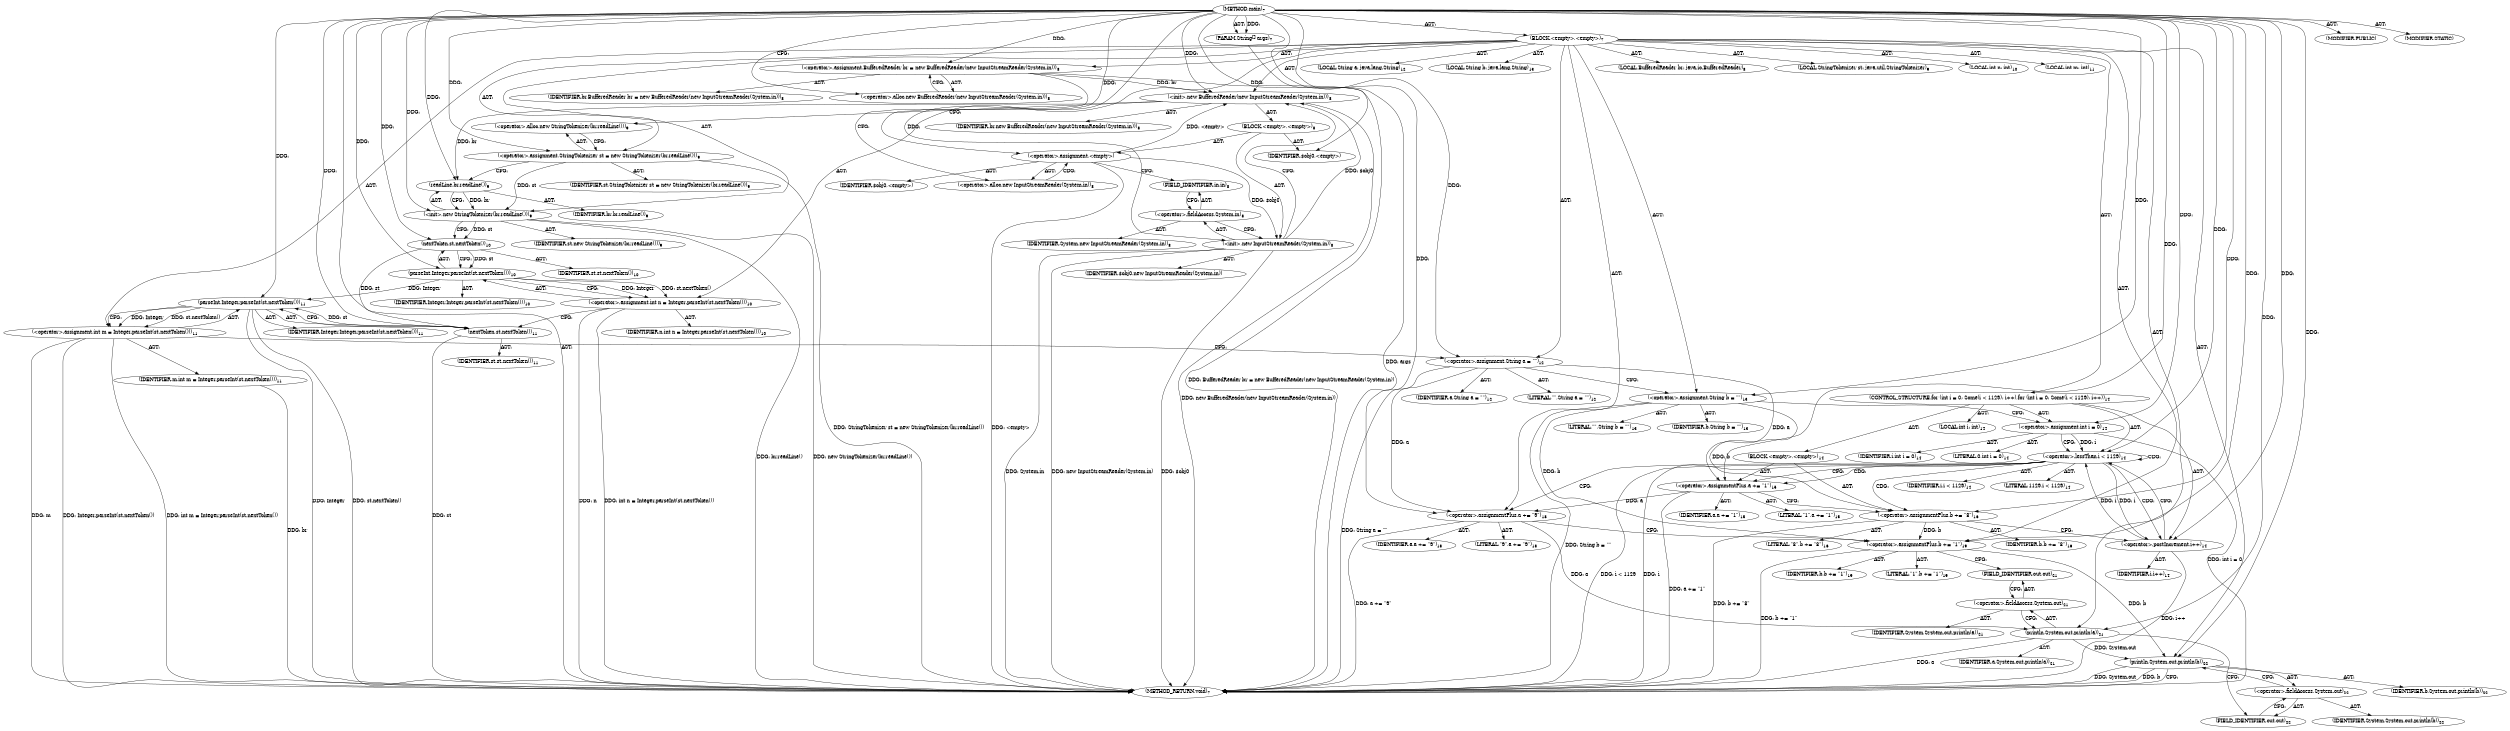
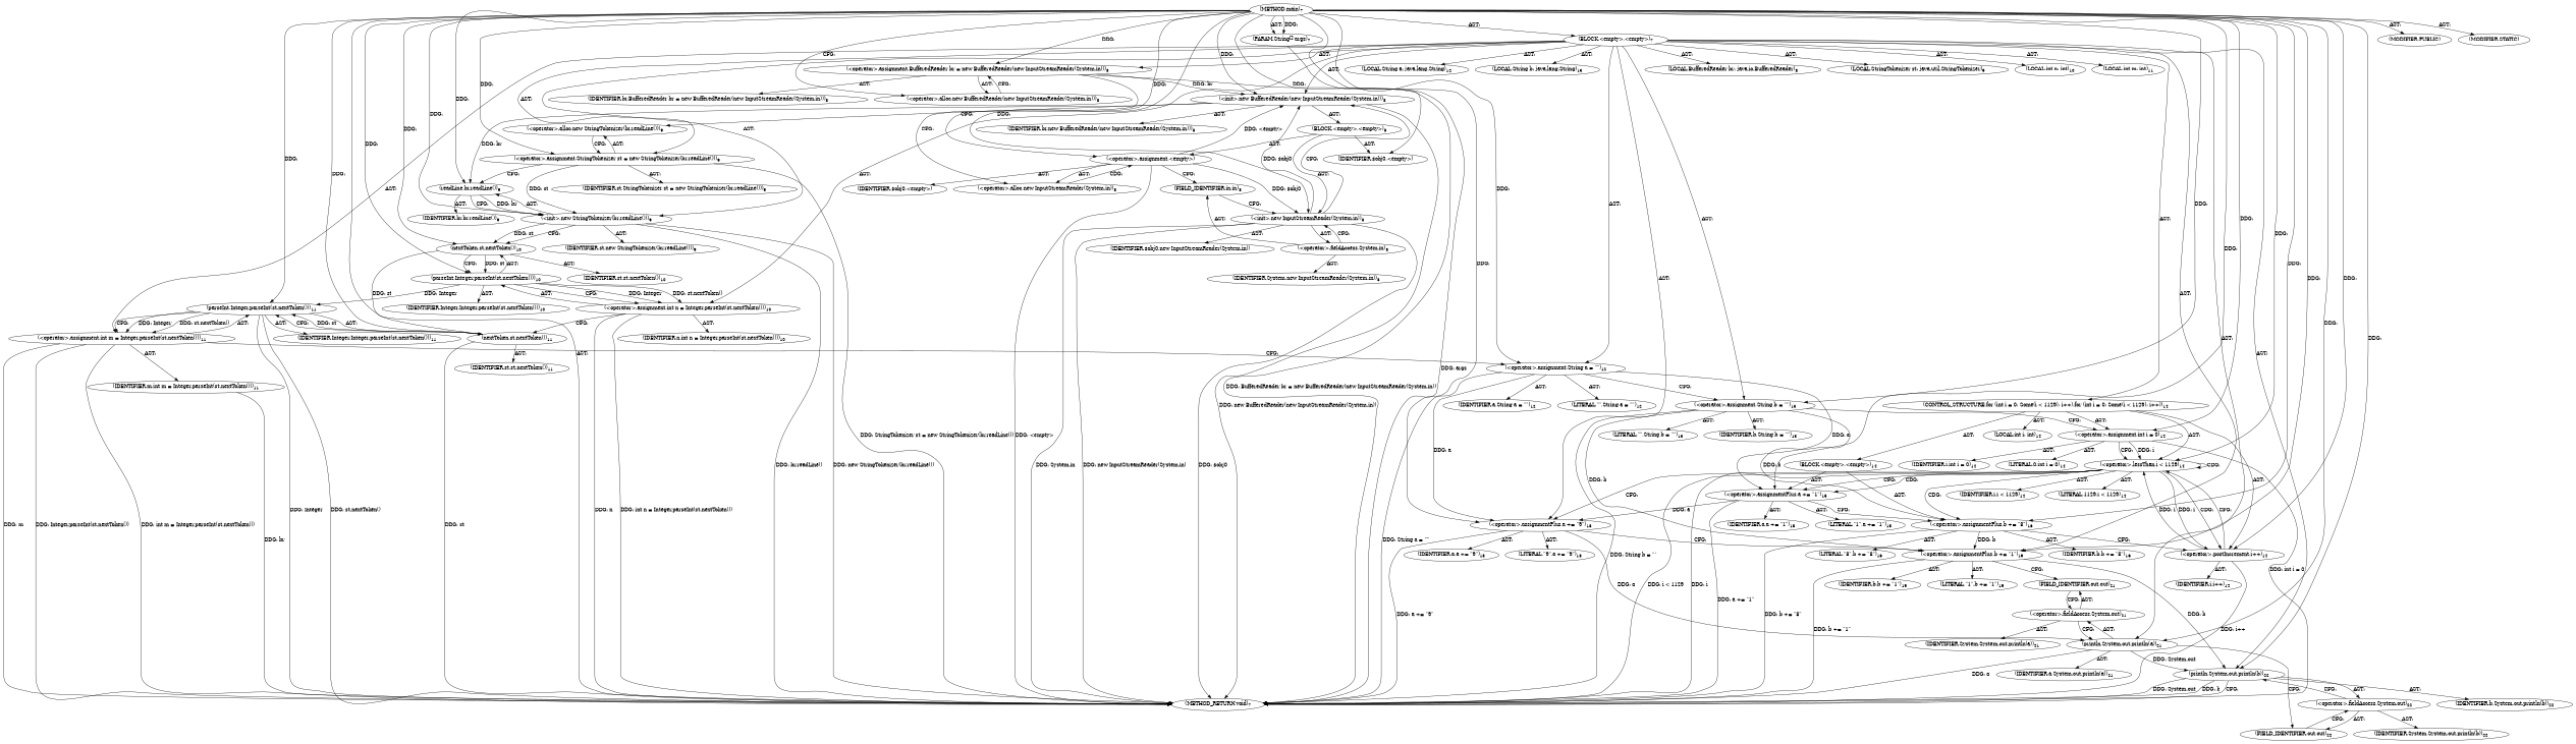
  digraph {
    n1 [label=<(METHOD,main)<SUB>7</SUB>>]
    n2 [label=<(PARAM,String[] args)<SUB>7</SUB>>]
    n3 [label=<(BLOCK,&lt;empty&gt;,&lt;empty&gt;)<SUB>7</SUB>>]
    n4 [label=<(&lt;operator&gt;.assignment,BufferedReader br = new BufferedReader(new InputStreamReader(System.in)))<SUB>8</SUB>>]
    n5 [label=<(&lt;operator&gt;.alloc,new BufferedReader(new InputStreamReader(System.in)))<SUB>8</SUB>>]
    n6 [label=<(&lt;init&gt;,new BufferedReader(new InputStreamReader(System.in)))<SUB>8</SUB>>]
    n7 [label=<(&lt;operator&gt;.assignment,&lt;empty&gt;)>]
    n8 [label=<(&lt;init&gt;,new InputStreamReader(System.in))<SUB>8</SUB>>]
    n9 [label=<(IDENTIFIER,$obj0,&lt;empty&gt;)>]
    n10 [label=<(&lt;operator&gt;.assignment,StringTokenizer st = new StringTokenizer(br.readLine()))<SUB>9</SUB>>]
    n11 [label=<(&lt;init&gt;,new StringTokenizer(br.readLine()))<SUB>9</SUB>>]
    n12 [label=<(readLine,br.readLine())<SUB>9</SUB>>]
    n13 [label=<(parseInt,Integer.parseInt(st.nextToken()))<SUB>10</SUB>>]
    n14 [label=<(nextToken,st.nextToken())<SUB>10</SUB>>]
    n15 [label=<(parseInt,Integer.parseInt(st.nextToken()))<SUB>11</SUB>>]
    n16 [label=<(nextToken,st.nextToken())<SUB>11</SUB>>]
    n17 [label=<(&lt;operator&gt;.assignment,String a = &quot;&quot;)<SUB>12</SUB>>]
    n18 [label=<(&lt;operator&gt;.assignment,String b = &quot;&quot;)<SUB>13</SUB>>]
    n19 [label=<(&lt;operator&gt;.assignment,int i = 0)<SUB>14</SUB>>]
    n20 [label=<(&lt;operator&gt;.lessThan,i &lt; 1129)<SUB>14</SUB>>]
    n21 [label=<(&lt;operator&gt;.postIncrement,i++)<SUB>14</SUB>>]
    n22 [label=<(&lt;operator&gt;.assignmentPlus,a += &quot;1&quot;)<SUB>15</SUB>>]
    n23 [label=<(&lt;operator&gt;.assignmentPlus,b += &quot;8&quot;)<SUB>16</SUB>>]
    n24 [label=<(&lt;operator&gt;.assignmentPlus,a += &quot;9&quot;)<SUB>18</SUB>>]
    n25 [label=<(&lt;operator&gt;.assignmentPlus,b += &quot;1&quot;)<SUB>19</SUB>>]
    n26 [label=<(println,System.out.println(a))<SUB>21</SUB>>]
    n27 [label=<(println,System.out.println(b))<SUB>22</SUB>>]
    n28 [label=<(MODIFIER,PUBLIC)>]
    n29 [label=<(MODIFIER,STATIC)>]
    n30 [label=<(METHOD_RETURN,void)<SUB>7</SUB>>]
    n31 [label=<(LOCAL,BufferedReader br: java.io.BufferedReader)<SUB>8</SUB>>]
    n32 [label=<(LOCAL,StringTokenizer st: java.util.StringTokenizer)<SUB>9</SUB>>]
    n33 [label=<(LOCAL,int n: int)<SUB>10</SUB>>]
    n34 [label=<(&lt;operator&gt;.assignment,int n = Integer.parseInt(st.nextToken()))<SUB>10</SUB>>]
    n35 [label=<(LOCAL,int m: int)<SUB>11</SUB>>]
    n36 [label=<(&lt;operator&gt;.assignment,int m = Integer.parseInt(st.nextToken()))<SUB>11</SUB>>]
    n37 [label=<(LOCAL,String a: java.lang.String)<SUB>12</SUB>>]
    n38 [label=<(LOCAL,String b: java.lang.String)<SUB>13</SUB>>]
    n39 [label=<(CONTROL_STRUCTURE,for (int i = 0; Some(i &lt; 1129); i++),for (int i = 0; Some(i &lt; 1129); i++))<SUB>14</SUB>>]
    n40 [label=<(IDENTIFIER,br,BufferedReader br = new BufferedReader(new InputStreamReader(System.in)))<SUB>8</SUB>>]
    n41 [label=<(&lt;operator&gt;.alloc,new InputStreamReader(System.in))<SUB>8</SUB>>]
    n42 [label=<(IDENTIFIER,br,new BufferedReader(new InputStreamReader(System.in)))<SUB>8</SUB>>]
    n43 [label=<(BLOCK,&lt;empty&gt;,&lt;empty&gt;)<SUB>8</SUB>>]
    n44 [label=<(&lt;operator&gt;.alloc,new StringTokenizer(br.readLine()))<SUB>9</SUB>>]
    n45 [label=<(IDENTIFIER,$obj0,&lt;empty&gt;)>]
    n46 [label=<(FIELD_IDENTIFIER,in,in)<SUB>8</SUB>>]
    n47 [label=<(IDENTIFIER,$obj0,new InputStreamReader(System.in))>]
    n48 [label=<(&lt;operator&gt;.fieldAccess,System.in)<SUB>8</SUB>>]
    n49 [label=<(IDENTIFIER,st,StringTokenizer st = new StringTokenizer(br.readLine()))<SUB>9</SUB>>]
    n50 [label=<(IDENTIFIER,st,new StringTokenizer(br.readLine()))<SUB>9</SUB>>]
    n51 [label=<(IDENTIFIER,br,br.readLine())<SUB>9</SUB>>]
    n52 [label=<(IDENTIFIER,Integer,Integer.parseInt(st.nextToken()))<SUB>10</SUB>>]
    n53 [label=<(IDENTIFIER,st,st.nextToken())<SUB>10</SUB>>]
    n54 [label=<(IDENTIFIER,Integer,Integer.parseInt(st.nextToken()))<SUB>11</SUB>>]
    n55 [label=<(IDENTIFIER,st,st.nextToken())<SUB>11</SUB>>]
    n56 [label=<(IDENTIFIER,a,String a = &quot;&quot;)<SUB>12</SUB>>]
    n57 [label=<(LITERAL,&quot;&quot;,String a = &quot;&quot;)<SUB>12</SUB>>]
    n58 [label=<(IDENTIFIER,b,String b = &quot;&quot;)<SUB>13</SUB>>]
    n59 [label=<(LITERAL,&quot;&quot;,String b = &quot;&quot;)<SUB>13</SUB>>]
    n60 [label=<(IDENTIFIER,i,int i = 0)<SUB>14</SUB>>]
    n61 [label=<(LITERAL,0,int i = 0)<SUB>14</SUB>>]
    n62 [label=<(IDENTIFIER,i,i &lt; 1129)<SUB>14</SUB>>]
    n63 [label=<(LITERAL,1129,i &lt; 1129)<SUB>14</SUB>>]
    n64 [label=<(IDENTIFIER,i,i++)<SUB>14</SUB>>]
    n65 [label=<(IDENTIFIER,a,a += &quot;1&quot;)<SUB>15</SUB>>]
    n66 [label=<(LITERAL,&quot;1&quot;,a += &quot;1&quot;)<SUB>15</SUB>>]
    n67 [label=<(IDENTIFIER,b,b += &quot;8&quot;)<SUB>16</SUB>>]
    n68 [label=<(LITERAL,&quot;8&quot;,b += &quot;8&quot;)<SUB>16</SUB>>]
    n69 [label=<(IDENTIFIER,a,a += &quot;9&quot;)<SUB>18</SUB>>]
    n70 [label=<(LITERAL,&quot;9&quot;,a += &quot;9&quot;)<SUB>18</SUB>>]
    n71 [label=<(IDENTIFIER,b,b += &quot;1&quot;)<SUB>19</SUB>>]
    n72 [label=<(LITERAL,&quot;1&quot;,b += &quot;1&quot;)<SUB>19</SUB>>]
    n73 [label=<(FIELD_IDENTIFIER,out,out)<SUB>21</SUB>>]
    n74 [label=<(&lt;operator&gt;.fieldAccess,System.out)<SUB>21</SUB>>]
    n75 [label=<(IDENTIFIER,a,System.out.println(a))<SUB>21</SUB>>]
    n76 [label=<(FIELD_IDENTIFIER,out,out)<SUB>22</SUB>>]
    n77 [label=<(&lt;operator&gt;.fieldAccess,System.out)<SUB>22</SUB>>]
    n78 [label=<(IDENTIFIER,b,System.out.println(b))<SUB>22</SUB>>]
    n79 [label=<(IDENTIFIER,n,int n = Integer.parseInt(st.nextToken()))<SUB>10</SUB>>]
    n80 [label=<(IDENTIFIER,m,int m = Integer.parseInt(st.nextToken()))<SUB>11</SUB>>]
    n81 [label=<(LOCAL,int i: int)<SUB>14</SUB>>]
    n82 [label=<(BLOCK,&lt;empty&gt;,&lt;empty&gt;)<SUB>14</SUB>>]
    n83 [label=<(IDENTIFIER,System,new InputStreamReader(System.in))<SUB>8</SUB>>]
    n84 [label=<(IDENTIFIER,System,System.out.println(a))<SUB>21</SUB>>]
    n85 [label=<(IDENTIFIER,System,System.out.println(b))<SUB>22</SUB>>]
    n1 -> n2 [label="AST: "]
    n1 -> n2 [label="DDG: "]
    n1 -> n3 [label="AST: "]
    n1 -> n4 [label="DDG: "]
    n1 -> n5 [label="CFG: "]
    n1 -> n6 [label="DDG: "]
    n1 -> n7 [label="DDG: "]
    n1 -> n8 [label="DDG: "]
    n1 -> n9 [label="DDG: "]
    n1 -> n10 [label="DDG: "]
    n1 -> n11 [label="DDG: "]
    n1 -> n12 [label="DDG: "]
    n1 -> n13 [label="DDG: "]
    n1 -> n14 [label="DDG: "]
    n1 -> n15 [label="DDG: "]
    n1 -> n16 [label="DDG: "]
    n1 -> n17 [label="DDG: "]
    n1 -> n18 [label="DDG: "]
    n1 -> n19 [label="DDG: "]
    n1 -> n20 [label="DDG: "]
    n1 -> n21 [label="DDG: "]
    n1 -> n22 [label="DDG: "]
    n1 -> n23 [label="DDG: "]
    n1 -> n24 [label="DDG: "]
    n1 -> n25 [label="DDG: "]
    n1 -> n26 [label="DDG: "]
    n1 -> n27 [label="DDG: "]
    n1 -> n28 [label="AST: "]
    n1 -> n29 [label="AST: "]
    n1 -> n30 [label="AST: "]
    n2 -> n30 [label="DDG: args"]
    n3 -> n4 [label="AST: "]
    n3 -> n6 [label="AST: "]
    n3 -> n10 [label="AST: "]
    n3 -> n11 [label="AST: "]
    n3 -> n17 [label="AST: "]
    n3 -> n18 [label="AST: "]
    n3 -> n24 [label="AST: "]
    n3 -> n25 [label="AST: "]
    n3 -> n26 [label="AST: "]
    n3 -> n27 [label="AST: "]
    n3 -> n31 [label="AST: "]
    n3 -> n32 [label="AST: "]
    n3 -> n33 [label="AST: "]
    n3 -> n34 [label="AST: "]
    n3 -> n35 [label="AST: "]
    n3 -> n36 [label="AST: "]
    n3 -> n37 [label="AST: "]
    n3 -> n38 [label="AST: "]
    n3 -> n39 [label="AST: "]
    n4 -> n5 [label="AST: "]
    n4 -> n6 [label="DDG: br"]
    n4 -> n30 [label="DDG: BufferedReader br = new BufferedReader(new InputStreamReader(System.in))"]
    n4 -> n40 [label="AST: "]
    n4 -> n41 [label="CFG: "]
    n5 -> n4 [label="CFG: "]
    n6 -> n12 [label="DDG: br"]
    n6 -> n30 [label="DDG: new BufferedReader(new InputStreamReader(System.in))"]
    n6 -> n42 [label="AST: "]
    n6 -> n43 [label="AST: "]
    n6 -> n44 [label="CFG: "]
    n7 -> n6 [label="DDG: &lt;empty&gt;"]
    n7 -> n8 [label="DDG: $obj0"]
    n7 -> n30 [label="DDG: &lt;empty&gt;"]
    n7 -> n41 [label="AST: "]
    n7 -> n45 [label="AST: "]
    n7 -> n46 [label="CFG: "]
    n8 -> n6 [label="CFG: "]
    n8 -> n6 [label="DDG: $obj0"]
    n8 -> n30 [label="DDG: $obj0"]
    n8 -> n30 [label="DDG: System.in"]
    n8 -> n30 [label="DDG: new InputStreamReader(System.in)"]
    n8 -> n47 [label="AST: "]
    n8 -> n48 [label="AST: "]
    n10 -> n11 [label="DDG: st"]
    n10 -> n12 [label="CFG: "]
    n10 -> n30 [label="DDG: StringTokenizer st = new StringTokenizer(br.readLine())"]
    n10 -> n44 [label="AST: "]
    n10 -> n49 [label="AST: "]
    n11 -> n12 [label="AST: "]
    n11 -> n14 [label="CFG: "]
    n11 -> n14 [label="DDG: st"]
    n11 -> n30 [label="DDG: br.readLine()"]
    n11 -> n30 [label="DDG: new StringTokenizer(br.readLine())"]
    n11 -> n50 [label="AST: "]
    n12 -> n11 [label="CFG: "]
    n12 -> n11 [label="DDG: br"]
    n12 -> n51 [label="AST: "]
    n13 -> n14 [label="AST: "]
    n13 -> n15 [label="DDG: Integer"]
    n13 -> n34 [label="CFG: "]
    n13 -> n34 [label="DDG: Integer"]
    n13 -> n34 [label="DDG: st.nextToken()"]
    n13 -> n52 [label="AST: "]
    n14 -> n13 [label="CFG: "]
    n14 -> n13 [label="DDG: st"]
    n14 -> n16 [label="DDG: st"]
    n14 -> n53 [label="AST: "]
    n15 -> n16 [label="AST: "]
    n15 -> n30 [label="DDG: Integer"]
    n15 -> n30 [label="DDG: st.nextToken()"]
    n15 -> n36 [label="CFG: "]
    n15 -> n36 [label="DDG: Integer"]
    n15 -> n36 [label="DDG: st.nextToken()"]
    n15 -> n54 [label="AST: "]
    n16 -> n15 [label="CFG: "]
    n16 -> n15 [label="DDG: st"]
    n16 -> n30 [label="DDG: st"]
    n16 -> n55 [label="AST: "]
    n17 -> n18 [label="CFG: "]
    n17 -> n22 [label="DDG: a"]
    n17 -> n24 [label="DDG: a"]
    n17 -> n30 [label="DDG: String a = &quot;&quot;"]
    n17 -> n56 [label="AST: "]
    n17 -> n57 [label="AST: "]
    n18 -> n19 [label="CFG: "]
    n18 -> n23 [label="DDG: b"]
    n18 -> n25 [label="DDG: b"]
    n18 -> n30 [label="DDG: String b = &quot;&quot;"]
    n18 -> n58 [label="AST: "]
    n18 -> n59 [label="AST: "]
    n19 -> n20 [label="CFG: "]
    n19 -> n20 [label="DDG: i"]
    n19 -> n30 [label="DDG: int i = 0"]
    n19 -> n60 [label="AST: "]
    n19 -> n61 [label="AST: "]
    n20 -> n20 [label="CDG: "]
    n20 -> n21 [label="DDG: i"]
    n20 -> n21 [label="CDG: "]
    n20 -> n22 [label="CFG: "]
    n20 -> n22 [label="CDG: "]
    n20 -> n23 [label="CDG: "]
    n20 -> n24 [label="CFG: "]
    n20 -> n30 [label="DDG: i"]
    n20 -> n30 [label="DDG: i &lt; 1129"]
    n20 -> n62 [label="AST: "]
    n20 -> n63 [label="AST: "]
    n21 -> n20 [label="CFG: "]
    n21 -> n20 [label="DDG: i"]
    n21 -> n30 [label="DDG: i++"]
    n21 -> n64 [label="AST: "]
    n22 -> n23 [label="CFG: "]
    n22 -> n24 [label="DDG: a"]
    n22 -> n30 [label="DDG: a += &quot;1&quot;"]
    n22 -> n65 [label="AST: "]
    n22 -> n66 [label="AST: "]
    n23 -> n21 [label="CFG: "]
    n23 -> n25 [label="DDG: b"]
    n23 -> n30 [label="DDG: b += &quot;8&quot;"]
    n23 -> n67 [label="AST: "]
    n23 -> n68 [label="AST: "]
    n24 -> n25 [label="CFG: "]
    n24 -> n26 [label="DDG: a"]
    n24 -> n30 [label="DDG: a += &quot;9&quot;"]
    n24 -> n69 [label="AST: "]
    n24 -> n70 [label="AST: "]
    n25 -> n27 [label="DDG: b"]
    n25 -> n30 [label="DDG: b += &quot;1&quot;"]
    n25 -> n71 [label="AST: "]
    n25 -> n72 [label="AST: "]
    n25 -> n73 [label="CFG: "]
    n26 -> n27 [label="DDG: System.out"]
    n26 -> n30 [label="DDG: a"]
    n26 -> n74 [label="AST: "]
    n26 -> n75 [label="AST: "]
    n26 -> n76 [label="CFG: "]
    n27 -> n30 [label="CFG: "]
    n27 -> n30 [label="DDG: System.out"]
    n27 -> n30 [label="DDG: b"]
    n27 -> n77 [label="AST: "]
    n27 -> n78 [label="AST: "]
    n34 -> n13 [label="AST: "]
    n34 -> n16 [label="CFG: "]
    n34 -> n30 [label="DDG: n"]
    n34 -> n30 [label="DDG: int n = Integer.parseInt(st.nextToken())"]
    n34 -> n79 [label="AST: "]
    n36 -> n15 [label="AST: "]
    n36 -> n17 [label="CFG: "]
    n36 -> n30 [label="DDG: m"]
    n36 -> n30 [label="DDG: Integer.parseInt(st.nextToken())"]
    n36 -> n30 [label="DDG: int m = Integer.parseInt(st.nextToken())"]
    n36 -> n80 [label="AST: "]
    n39 -> n19 [label="AST: "]
    n39 -> n20 [label="AST: "]
    n39 -> n21 [label="AST: "]
    n39 -> n81 [label="AST: "]
    n39 -> n82 [label="AST: "]
    n41 -> n7 [label="CDG: "]
    n43 -> n7 [label="AST: "]
    n43 -> n8 [label="AST: "]
    n43 -> n9 [label="AST: "]
    n44 -> n10 [label="CFG: "]
-   n46 -> n48 [label="CFG: "]
+   n46 -> n8 [label="CFG: "]
    n48 -> n8 [label="CFG: "]
    n48 -> n46 [label="AST: "]
    n48 -> n83 [label="AST: "]
    n73 -> n74 [label="CFG: "]
    n74 -> n26 [label="CFG: "]
    n74 -> n73 [label="AST: "]
    n74 -> n84 [label="AST: "]
    n76 -> n77 [label="CFG: "]
    n77 -> n27 [label="CFG: "]
    n77 -> n76 [label="AST: "]
    n77 -> n85 [label="AST: "]
    n80 -> n30 [label="DDG: br"]
    n82 -> n22 [label="AST: "]
    n82 -> n23 [label="AST: "]
  }
